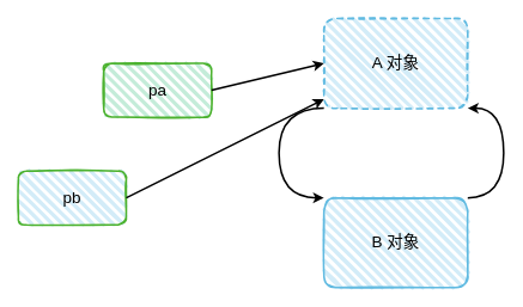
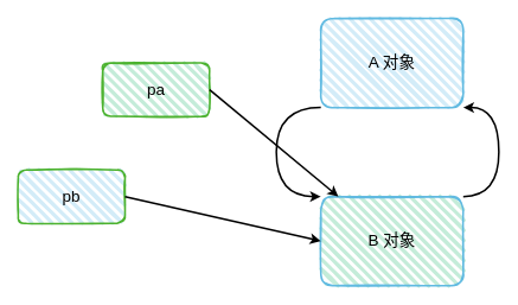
  <mxCell id="0" />
  <mxCell id="1" parent="0" />
  <mxCell id="2" style="edgeStyle=orthogonalEdgeStyle;curved=1;rounded=0;orthogonalLoop=1;jettySize=auto;html=1;exitX=1;exitY=0;exitDx=0;exitDy=0;entryX=1;entryY=1;entryDx=0;entryDy=0;strokeWidth=2;fontSize=18;" edge="1" parent="1" source="3" target="5"><mxGeometry relative="1" as="geometry"><Array as="points"><mxPoint x="560" y="220" /><mxPoint x="560" y="120" /></Array></mxGeometry></mxCell>
- <mxCell id="3" value="&lt;font style=&quot;font-size: 18px;&quot;&gt;B 对象&lt;/font&gt;" style="rounded=1;whiteSpace=wrap;html=1;strokeWidth=2;fillWeight=4;hachureGap=8;hachureAngle=45;fillColor=#d3ecf8;sketch=1;fillStyle=auto;strokeColor=#60bae1;" vertex="1" parent="1"><mxGeometry x="360" y="220" width="160" height="100" as="geometry" /></mxCell>
+ <mxCell id="3" value="&lt;font style=&quot;font-size: 18px;&quot;&gt;B 对象&lt;/font&gt;" style="rounded=1;whiteSpace=wrap;html=1;strokeWidth=2;fillWeight=4;hachureGap=8;hachureAngle=45;fillColor=#c4ecd9;sketch=1;fillStyle=auto;strokeColor=#60bae1;" vertex="1" parent="1"><mxGeometry x="360" y="220" width="160" height="100" as="geometry" /></mxCell>
  <mxCell id="4" style="edgeStyle=orthogonalEdgeStyle;curved=1;rounded=0;orthogonalLoop=1;jettySize=auto;html=1;exitX=0;exitY=1;exitDx=0;exitDy=0;entryX=0;entryY=0;entryDx=0;entryDy=0;strokeWidth=2;fontSize=18;" edge="1" parent="1" source="5" target="3"><mxGeometry relative="1" as="geometry"><Array as="points"><mxPoint x="310" y="120" /><mxPoint x="310" y="220" /></Array></mxGeometry></mxCell>
- <mxCell id="5" value="&lt;font style=&quot;font-size: 18px;&quot;&gt;A 对象&lt;/font&gt;" style="rounded=1;whiteSpace=wrap;html=1;strokeWidth=2;fillWeight=4;hachureGap=8;hachureAngle=45;fillColor=#d3ecf8;sketch=1;fillStyle=auto;strokeColor=#60bae1;dashed=1;" vertex="1" parent="1"><mxGeometry x="360" y="20" width="160" height="100" as="geometry" /></mxCell>
+ <mxCell id="5" value="&lt;font style=&quot;font-size: 18px;&quot;&gt;A 对象&lt;/font&gt;" style="rounded=1;whiteSpace=wrap;html=1;strokeWidth=2;fillWeight=4;hachureGap=8;hachureAngle=45;fillColor=#d3ecf8;sketch=1;fillStyle=auto;strokeColor=#60bae1;" vertex="1" parent="1"><mxGeometry x="360" y="20" width="160" height="100" as="geometry" /></mxCell>
  <mxCell id="6" value="pa" style="rounded=1;whiteSpace=wrap;html=1;strokeWidth=2;fillWeight=4;hachureGap=8;hachureAngle=45;fillColor=#C4ECD9;sketch=1;fillStyle=auto;strokeColor=#4bb22e;fontSize=18;" vertex="1" parent="1"><mxGeometry x="115" y="70" width="120" height="60" as="geometry" /></mxCell>
  <mxCell id="7" value="pb" style="rounded=1;whiteSpace=wrap;html=1;strokeWidth=2;fillWeight=4;hachureGap=8;hachureAngle=45;fillColor=#d3ecf8;sketch=1;fillStyle=auto;strokeColor=#4bb22e;fontSize=18;" vertex="1" parent="1"><mxGeometry x="20" y="190" width="120" height="60" as="geometry" /></mxCell>
- <mxCell id="8" value="" style="endArrow=classic;html=1;rounded=0;fontSize=18;exitX=1;exitY=0.5;exitDx=0;exitDy=0;entryX=0;entryY=0.5;entryDx=0;entryDy=0;strokeWidth=2;" edge="1" parent="1" source="6" target="5"><mxGeometry width="50" height="50" relative="1" as="geometry"><mxPoint x="220" y="70" as="sourcePoint" /><mxPoint x="270" y="20" as="targetPoint" /></mxGeometry></mxCell>
- <mxCell id="9" value="" style="endArrow=classic;html=1;rounded=0;fontSize=18;exitX=1;exitY=0.5;exitDx=0;exitDy=0;strokeWidth=2;" edge="1" parent="1" source="7" target="5"><mxGeometry width="50" height="50" relative="1" as="geometry"><mxPoint x="150" y="110" as="sourcePoint" /><mxPoint x="370" y="80" as="targetPoint" /></mxGeometry></mxCell>
+ <mxCell id="8" value="" style="endArrow=classic;html=1;rounded=0;fontSize=18;exitX=1;exitY=0.5;exitDx=0;exitDy=0;strokeWidth=2;" edge="1" parent="1" source="6" target="3"><mxGeometry width="50" height="50" relative="1" as="geometry"><mxPoint x="220" y="70" as="sourcePoint" /><mxPoint x="270" y="20" as="targetPoint" /></mxGeometry></mxCell>
+ <mxCell id="9" value="" style="endArrow=classic;html=1;rounded=0;fontSize=18;exitX=1;exitY=0.5;exitDx=0;exitDy=0;entryX=0;entryY=0.5;entryDx=0;entryDy=0;strokeWidth=2;" edge="1" parent="1" source="7" target="3"><mxGeometry width="50" height="50" relative="1" as="geometry"><mxPoint x="150" y="110" as="sourcePoint" /><mxPoint x="370" y="80" as="targetPoint" /></mxGeometry></mxCell>
